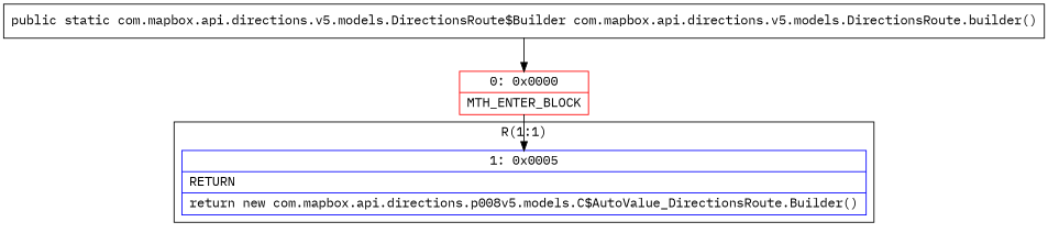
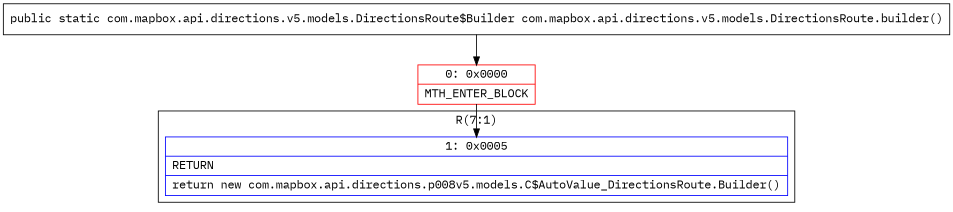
  digraph {
    fontname="IBM Plex Mono"
    node [shape=record fontname="IBM Plex Mono"]
    edge [fontname="IBM Plex Mono"]
    n1 [color=blue label="{1\:\ 0x0005|RETURN\l|return new com.mapbox.api.directions.p008v5.models.C$AutoValue_DirectionsRoute.Builder()\l}"]
    n2 [color=red label="{0\:\ 0x0000|MTH_ENTER_BLOCK\l}"]
    n3 [label="{public static com.mapbox.api.directions.v5.models.DirectionsRoute$Builder com.mapbox.api.directions.v5.models.DirectionsRoute.builder() }"]
    subgraph cluster_1 {
-     label="R(1:1)"
+     label="R(7:1)"
      n1
    }
    n2 -> n1
    n3 -> n2
  }
